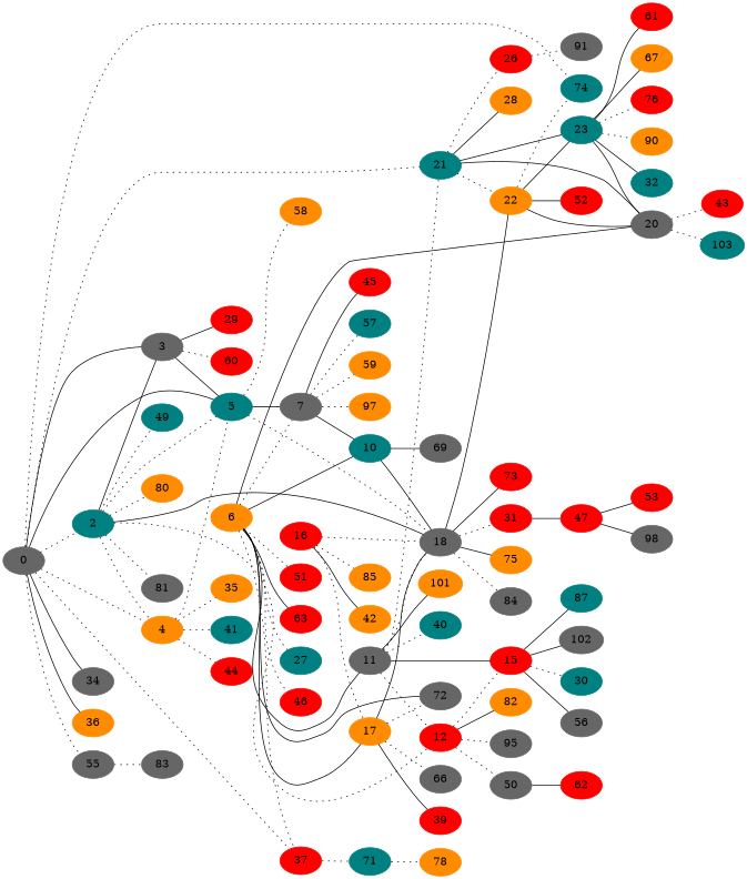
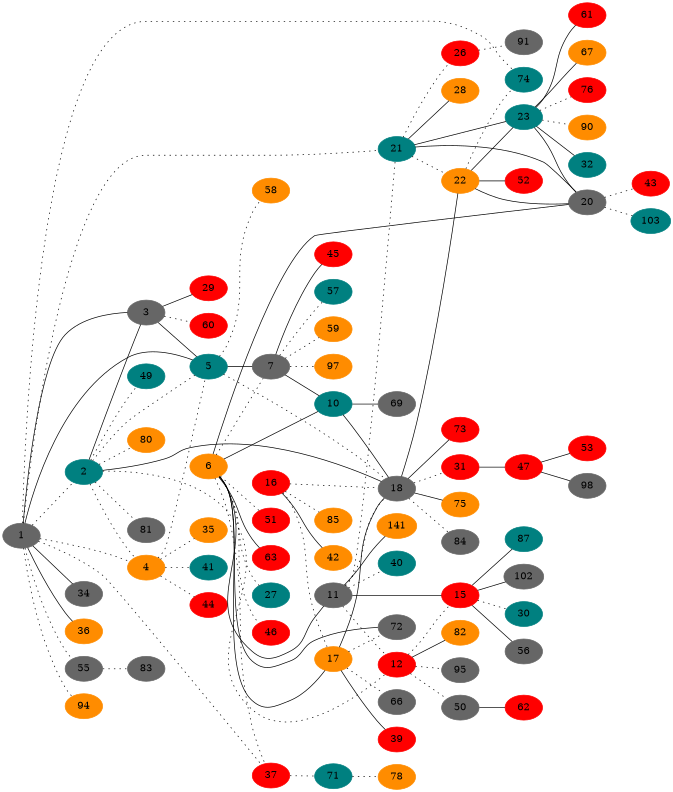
  graph {
    rankdir=LR
    node [color=red style=filled]
    edge [style=dotted]
-   1 [color=gray40 super="+68" label=0]
+   1 [color=gray40 super="+68"]
    2 [color=teal super="+79"]
    3 [color=gray40 super="+33"]
    4 [color=darkorange]
    5 [color=teal]
    21 [color=teal super="+24"]
    34 [color=gray40]
    36 [color=darkorange]
    37 [super="+88"]
    55 [color=gray40 super="+89"]
    74 [color=teal]
+   94 [color=darkorange]
    12 [super="+13"]
    18 [color=gray40 super="+20"]
    49 [color=teal]
    80 [color=darkorange]
    81 [color=gray40]
    29
    60
    35 [color=darkorange]
    41 [color=teal]
    44
    7 [color=gray40 super="+8"]
    58 [color=darkorange super="+82"]
    n25 [color=gray40 label=20 super="+48"]
    22 [color=darkorange super="+65"]
    23 [color=teal super="+70"]
    26 [super="+93"]
    28 [color=darkorange]
    71 [color=teal super="+86"]
    83 [color=gray40]
    15 [super="+54"]
    50 [color=gray40]
    n34 [color=darkorange label=82]
    95 [color=gray40]
    31 [super="+100"]
    73
    75 [color=darkorange]
    84 [color=gray40]
    10 [color=teal super="+38"]
    45
    57 [color=teal]
    59 [color=darkorange]
    97 [color=darkorange]
    6 [color=darkorange super="+9"]
    11 [color=gray40 super="+14"]
    17 [color=darkorange super="+19"]
    27 [color=teal]
    46
    51
    63
    72 [color=gray40]
    69 [color=gray40]
    40 [color=teal]
-   101 [color=darkorange]
+   101 [color=darkorange label=141]
    39 [super="+96"]
    66 [color=gray40]
    43
    103 [color=teal]
    30 [color=teal super="+77"]
    56 [color=gray40]
    87 [color=teal]
    102 [color=gray40]
    62
    16
    42 [color=darkorange]
    85 [color=darkorange]
    52
    47
    32 [color=teal]
    61
    67 [color=darkorange]
    76
    90 [color=darkorange]
    91 [color=gray40]
    53 [super="+64"]
    98 [color=gray40]
    78 [color=darkorange]
    1 -- 2
    1 -- 3 [style=solid]
    1 -- 4
    1 -- 5 [style=solid]
    1 -- 21
    1 -- 34 [style=solid]
    1 -- 36 [style=solid]
    1 -- 37
    1 -- 55
    1 -- 74
+   1 -- 94
    2 -- 3 [style=solid]
    2 -- 4
    2 -- 5
    2 -- 12
    2 -- 18 [style=solid]
    2 -- 49
    2 -- 80
    2 -- 81
    3 -- 5 [style=solid]
    3 -- 29 [style=solid]
    3 -- 60
    4 -- 5
    4 -- 35
    4 -- 41
    4 -- 44
    5 -- 18
    5 -- 7 [style=solid]
    5 -- 58
    21 -- n25 [style=solid weight=2]
    21 -- 22 [weight=2]
    21 -- 23 [style=solid weight=2]
    21 -- 26
    21 -- 28 [style=solid]
    37 -- 71
    55 -- 83
    12 -- 15 [weight=2]
    12 -- 50
    12 -- n34 [style=solid]
    12 -- 95
    18 -- 22 [style=solid]
    18 -- 31
    18 -- 73 [style=solid]
    18 -- 75 [style=solid]
    18 -- 84
    7 -- 10 [style=solid weight=2]
    7 -- 45 [style=solid]
    7 -- 57
    7 -- 59
    7 -- 97
    n25 -- 43
    n25 -- 103
    22 -- 74
    22 -- n25 [style=solid]
    22 -- 23 [style=solid]
    22 -- 52 [style=solid]
    23 -- n25 [style=solid]
    23 -- 32 [style=solid]
    23 -- 61 [style=solid]
    23 -- 67 [style=solid]
    23 -- 76
    23 -- 90
    26 -- 91
    71 -- 78
    15 -- 30
    15 -- 56 [style=solid]
    15 -- 87 [style=solid]
    15 -- 102 [style=solid]
    50 -- 62 [style=solid]
    31 -- 47 [style=solid]
    10 -- 18 [style=solid]
    10 -- 69 [style=solid]
    6 -- 37
    6 -- 7 [weight=4]
    6 -- n25 [style=solid]
    6 -- 10 [style=solid weight=2]
    6 -- 11 [style=solid]
    6 -- 17 [style=solid]
    6 -- 27
    6 -- 46
    6 -- 51
    6 -- 63 [style=solid]
    6 -- 72 [style=solid]
    11 -- 21
    11 -- 12 [weight=4]
    11 -- 18
    11 -- 15 [style=solid weight=2]
    11 -- 40
    11 -- 101 [style=solid]
    17 -- 18 [style=solid weight=4]
    17 -- 72
    17 -- 39 [style=solid]
    17 -- 66
    16 -- 18 [weight=2]
    16 -- 17 [weight=2]
    16 -- 42 [style=solid]
    16 -- 85
    47 -- 53 [style=solid]
    47 -- 98 [style=solid]
  }
